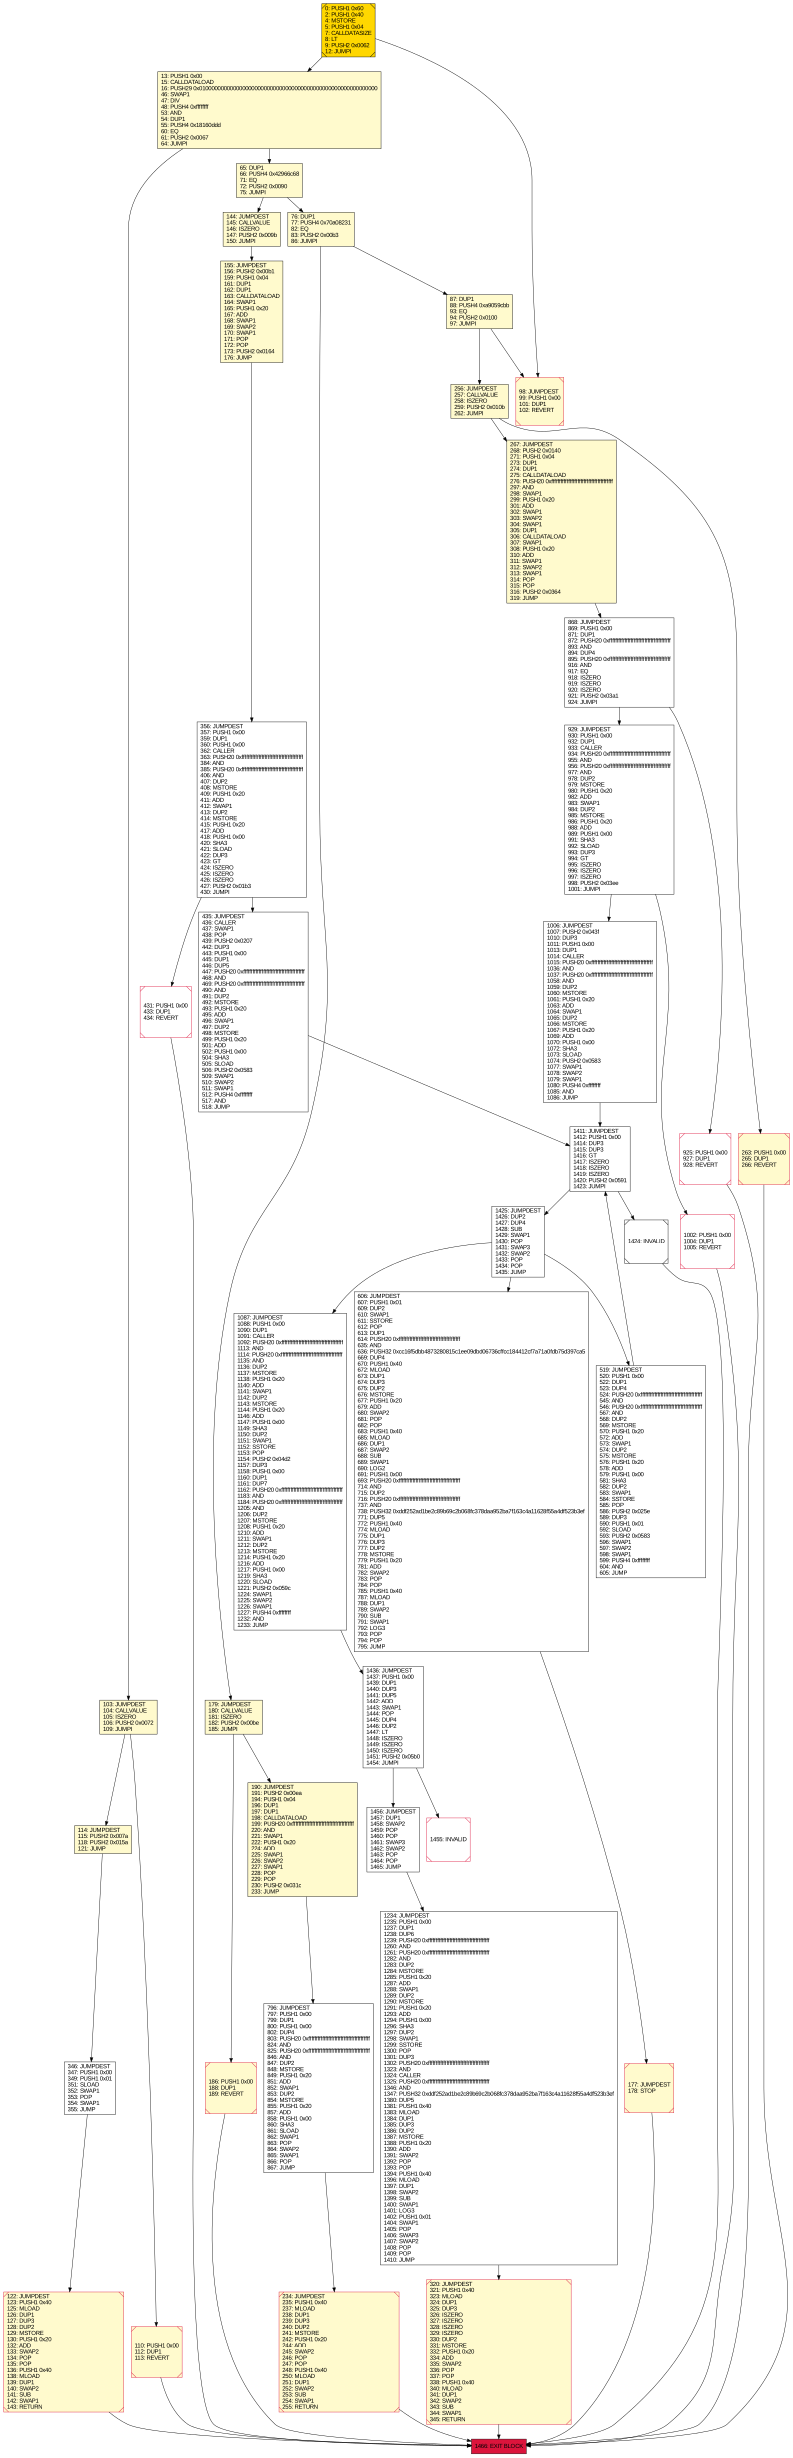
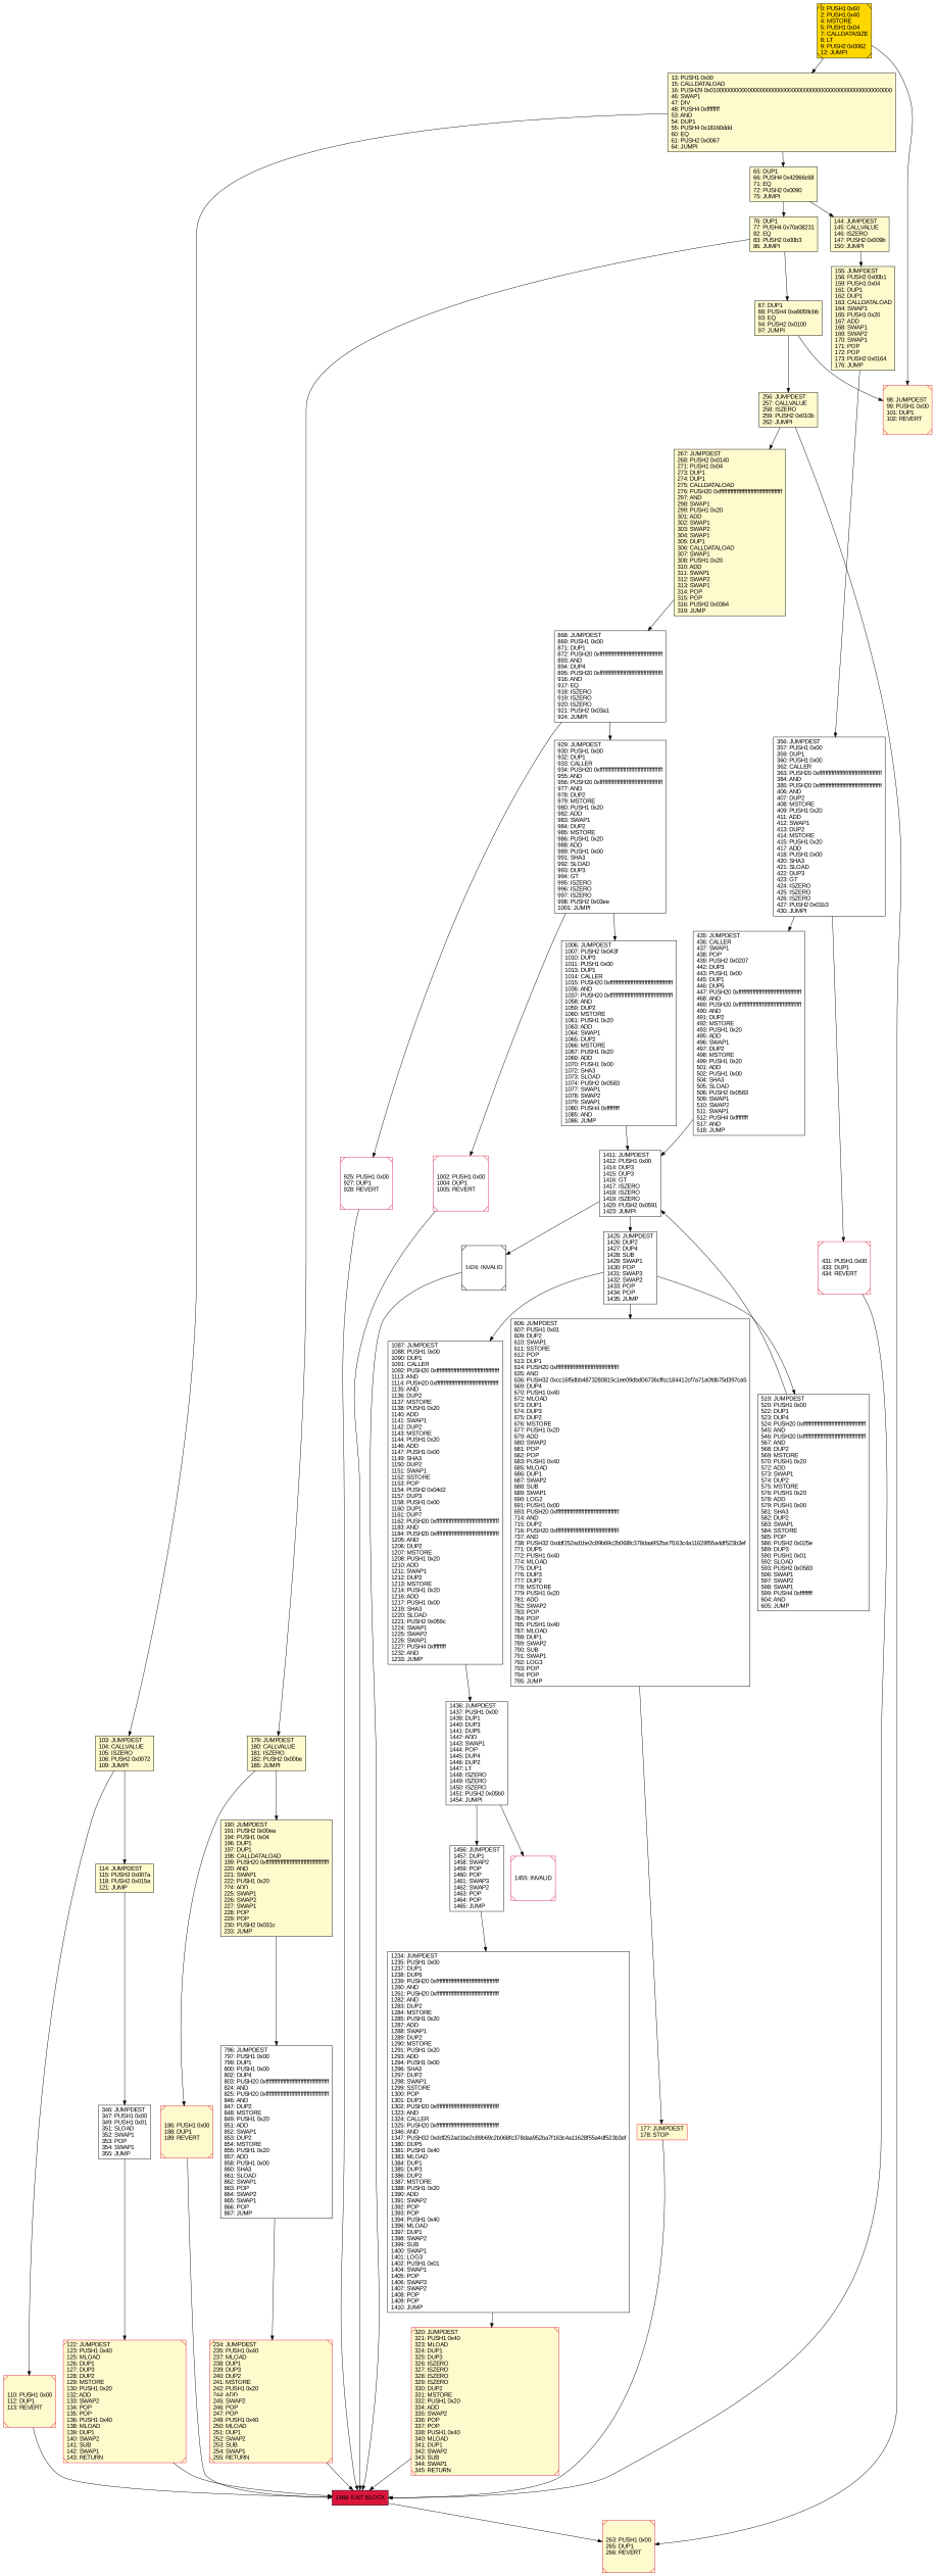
  digraph {
    rankdir=UD
    node [color=black fillcolor=white fontcolor=black fontname=arial shape=box style=filled]
    n1 [label="1436: JUMPDEST\l1437: PUSH1 0x00\l1439: DUP1\l1440: DUP3\l1441: DUP5\l1442: ADD\l1443: SWAP1\l1444: POP\l1445: DUP4\l1446: DUP2\l1447: LT\l1448: ISZERO\l1449: ISZERO\l1450: ISZERO\l1451: PUSH2 0x05b0\l1454: JUMPI\l"]
    n2 [color=crimson label="1455: INVALID\l" shape=Msquare]
    n3 [label="1456: JUMPDEST\l1457: DUP1\l1458: SWAP2\l1459: POP\l1460: POP\l1461: SWAP3\l1462: SWAP2\l1463: POP\l1464: POP\l1465: JUMP\l"]
    n4 [label="1234: JUMPDEST\l1235: PUSH1 0x00\l1237: DUP1\l1238: DUP6\l1239: PUSH20 0xffffffffffffffffffffffffffffffffffffffff\l1260: AND\l1261: PUSH20 0xffffffffffffffffffffffffffffffffffffffff\l1282: AND\l1283: DUP2\l1284: MSTORE\l1285: PUSH1 0x20\l1287: ADD\l1288: SWAP1\l1289: DUP2\l1290: MSTORE\l1291: PUSH1 0x20\l1293: ADD\l1294: PUSH1 0x00\l1296: SHA3\l1297: DUP2\l1298: SWAP1\l1299: SSTORE\l1300: POP\l1301: DUP3\l1302: PUSH20 0xffffffffffffffffffffffffffffffffffffffff\l1323: AND\l1324: CALLER\l1325: PUSH20 0xffffffffffffffffffffffffffffffffffffffff\l1346: AND\l1347: PUSH32 0xddf252ad1be2c89b69c2b068fc378daa952ba7f163c4a11628f55a4df523b3ef\l1380: DUP5\l1381: PUSH1 0x40\l1383: MLOAD\l1384: DUP1\l1385: DUP3\l1386: DUP2\l1387: MSTORE\l1388: PUSH1 0x20\l1390: ADD\l1391: SWAP2\l1392: POP\l1393: POP\l1394: PUSH1 0x40\l1396: MLOAD\l1397: DUP1\l1398: SWAP2\l1399: SUB\l1400: SWAP1\l1401: LOG3\l1402: PUSH1 0x01\l1404: SWAP1\l1405: POP\l1406: SWAP3\l1407: SWAP2\l1408: POP\l1409: POP\l1410: JUMP\l"]
    n5 [fillcolor=lemonchiffon label="13: PUSH1 0x00\l15: CALLDATALOAD\l16: PUSH29 0x0100000000000000000000000000000000000000000000000000000000\l46: SWAP1\l47: DIV\l48: PUSH4 0xffffffff\l53: AND\l54: DUP1\l55: PUSH4 0x18160ddd\l60: EQ\l61: PUSH2 0x0067\l64: JUMPI\l"]
    n6 [fillcolor=lemonchiffon label="65: DUP1\l66: PUSH4 0x42966c68\l71: EQ\l72: PUSH2 0x0090\l75: JUMPI\l"]
    n7 [fillcolor=lemonchiffon label="103: JUMPDEST\l104: CALLVALUE\l105: ISZERO\l106: PUSH2 0x0072\l109: JUMPI\l"]
    n8 [fillcolor=lemonchiffon label="76: DUP1\l77: PUSH4 0x70a08231\l82: EQ\l83: PUSH2 0x00b3\l86: JUMPI\l"]
    n9 [fillcolor=lemonchiffon label="144: JUMPDEST\l145: CALLVALUE\l146: ISZERO\l147: PUSH2 0x009b\l150: JUMPI\l"]
    n10 [color=crimson fillcolor=lemonchiffon label="110: PUSH1 0x00\l112: DUP1\l113: REVERT\l" shape=Msquare]
    n11 [fillcolor=lemonchiffon label="114: JUMPDEST\l115: PUSH2 0x007a\l118: PUSH2 0x015a\l121: JUMP\l"]
    n12 [label="796: JUMPDEST\l797: PUSH1 0x00\l799: DUP1\l800: PUSH1 0x00\l802: DUP4\l803: PUSH20 0xffffffffffffffffffffffffffffffffffffffff\l824: AND\l825: PUSH20 0xffffffffffffffffffffffffffffffffffffffff\l846: AND\l847: DUP2\l848: MSTORE\l849: PUSH1 0x20\l851: ADD\l852: SWAP1\l853: DUP2\l854: MSTORE\l855: PUSH1 0x20\l857: ADD\l858: PUSH1 0x00\l860: SHA3\l861: SLOAD\l862: SWAP1\l863: POP\l864: SWAP2\l865: SWAP1\l866: POP\l867: JUMP\l"]
    n13 [color=crimson fillcolor=lemonchiffon label="234: JUMPDEST\l235: PUSH1 0x40\l237: MLOAD\l238: DUP1\l239: DUP3\l240: DUP2\l241: MSTORE\l242: PUSH1 0x20\l244: ADD\l245: SWAP2\l246: POP\l247: POP\l248: PUSH1 0x40\l250: MLOAD\l251: DUP1\l252: SWAP2\l253: SUB\l254: SWAP1\l255: RETURN\l" shape=Msquare]
    n14 [fillcolor=crimson label="1466: EXIT BLOCK\l"]
    n15 [fillcolor=lemonchiffon label="87: DUP1\l88: PUSH4 0xa9059cbb\l93: EQ\l94: PUSH2 0x0100\l97: JUMPI\l"]
    n16 [fillcolor=lemonchiffon label="179: JUMPDEST\l180: CALLVALUE\l181: ISZERO\l182: PUSH2 0x00be\l185: JUMPI\l"]
    n17 [fillcolor=lemonchiffon label="256: JUMPDEST\l257: CALLVALUE\l258: ISZERO\l259: PUSH2 0x010b\l262: JUMPI\l"]
    n18 [color=crimson fillcolor=lemonchiffon label="98: JUMPDEST\l99: PUSH1 0x00\l101: DUP1\l102: REVERT\l" shape=Msquare]
    n19 [color=crimson fillcolor=lemonchiffon label="186: PUSH1 0x00\l188: DUP1\l189: REVERT\l" shape=Msquare]
    n20 [fillcolor=lemonchiffon label="190: JUMPDEST\l191: PUSH2 0x00ea\l194: PUSH1 0x04\l196: DUP1\l197: DUP1\l198: CALLDATALOAD\l199: PUSH20 0xffffffffffffffffffffffffffffffffffffffff\l220: AND\l221: SWAP1\l222: PUSH1 0x20\l224: ADD\l225: SWAP1\l226: SWAP2\l227: SWAP1\l228: POP\l229: POP\l230: PUSH2 0x031c\l233: JUMP\l"]
    n21 [color=crimson fillcolor=lemonchiffon label="122: JUMPDEST\l123: PUSH1 0x40\l125: MLOAD\l126: DUP1\l127: DUP3\l128: DUP2\l129: MSTORE\l130: PUSH1 0x20\l132: ADD\l133: SWAP2\l134: POP\l135: POP\l136: PUSH1 0x40\l138: MLOAD\l139: DUP1\l140: SWAP2\l141: SUB\l142: SWAP1\l143: RETURN\l" shape=Msquare]
    n22 [fillcolor=lemonchiffon label="267: JUMPDEST\l268: PUSH2 0x0140\l271: PUSH1 0x04\l273: DUP1\l274: DUP1\l275: CALLDATALOAD\l276: PUSH20 0xffffffffffffffffffffffffffffffffffffffff\l297: AND\l298: SWAP1\l299: PUSH1 0x20\l301: ADD\l302: SWAP1\l303: SWAP2\l304: SWAP1\l305: DUP1\l306: CALLDATALOAD\l307: SWAP1\l308: PUSH1 0x20\l310: ADD\l311: SWAP1\l312: SWAP2\l313: SWAP1\l314: POP\l315: POP\l316: PUSH2 0x0364\l319: JUMP\l"]
    n23 [label="868: JUMPDEST\l869: PUSH1 0x00\l871: DUP1\l872: PUSH20 0xffffffffffffffffffffffffffffffffffffffff\l893: AND\l894: DUP4\l895: PUSH20 0xffffffffffffffffffffffffffffffffffffffff\l916: AND\l917: EQ\l918: ISZERO\l919: ISZERO\l920: ISZERO\l921: PUSH2 0x03a1\l924: JUMPI\l"]
    n24 [label="929: JUMPDEST\l930: PUSH1 0x00\l932: DUP1\l933: CALLER\l934: PUSH20 0xffffffffffffffffffffffffffffffffffffffff\l955: AND\l956: PUSH20 0xffffffffffffffffffffffffffffffffffffffff\l977: AND\l978: DUP2\l979: MSTORE\l980: PUSH1 0x20\l982: ADD\l983: SWAP1\l984: DUP2\l985: MSTORE\l986: PUSH1 0x20\l988: ADD\l989: PUSH1 0x00\l991: SHA3\l992: SLOAD\l993: DUP3\l994: GT\l995: ISZERO\l996: ISZERO\l997: ISZERO\l998: PUSH2 0x03ee\l1001: JUMPI\l"]
    n25 [color=crimson label="925: PUSH1 0x00\l927: DUP1\l928: REVERT\l" shape=Msquare]
    n26 [color=crimson fillcolor=lemonchiffon label="263: PUSH1 0x00\l265: DUP1\l266: REVERT\l" shape=Msquare]
    n27 [color=crimson label="1002: PUSH1 0x00\l1004: DUP1\l1005: REVERT\l" shape=Msquare]
    n28 [color=crimson fillcolor=lemonchiffon label="320: JUMPDEST\l321: PUSH1 0x40\l323: MLOAD\l324: DUP1\l325: DUP3\l326: ISZERO\l327: ISZERO\l328: ISZERO\l329: ISZERO\l330: DUP2\l331: MSTORE\l332: PUSH1 0x20\l334: ADD\l335: SWAP2\l336: POP\l337: POP\l338: PUSH1 0x40\l340: MLOAD\l341: DUP1\l342: SWAP2\l343: SUB\l344: SWAP1\l345: RETURN\l" shape=Msquare]
    n29 [label="346: JUMPDEST\l347: PUSH1 0x00\l349: PUSH1 0x01\l351: SLOAD\l352: SWAP1\l353: POP\l354: SWAP1\l355: JUMP\l"]
    n30 [color=crimson label="431: PUSH1 0x00\l433: DUP1\l434: REVERT\l" shape=Msquare]
    n31 [label="519: JUMPDEST\l520: PUSH1 0x00\l522: DUP1\l523: DUP4\l524: PUSH20 0xffffffffffffffffffffffffffffffffffffffff\l545: AND\l546: PUSH20 0xffffffffffffffffffffffffffffffffffffffff\l567: AND\l568: DUP2\l569: MSTORE\l570: PUSH1 0x20\l572: ADD\l573: SWAP1\l574: DUP2\l575: MSTORE\l576: PUSH1 0x20\l578: ADD\l579: PUSH1 0x00\l581: SHA3\l582: DUP2\l583: SWAP1\l584: SSTORE\l585: POP\l586: PUSH2 0x025e\l589: DUP3\l590: PUSH1 0x01\l592: SLOAD\l593: PUSH2 0x0583\l596: SWAP1\l597: SWAP2\l598: SWAP1\l599: PUSH4 0xffffffff\l604: AND\l605: JUMP\l"]
    n32 [label="1411: JUMPDEST\l1412: PUSH1 0x00\l1414: DUP3\l1415: DUP3\l1416: GT\l1417: ISZERO\l1418: ISZERO\l1419: ISZERO\l1420: PUSH2 0x0591\l1423: JUMPI\l"]
    n33 [label="1425: JUMPDEST\l1426: DUP2\l1427: DUP4\l1428: SUB\l1429: SWAP1\l1430: POP\l1431: SWAP3\l1432: SWAP2\l1433: POP\l1434: POP\l1435: JUMP\l"]
    n34 [label="1424: INVALID\l" shape=Msquare]
    n35 [fillcolor=gold label="0: PUSH1 0x60\l2: PUSH1 0x40\l4: MSTORE\l5: PUSH1 0x04\l7: CALLDATASIZE\l8: LT\l9: PUSH2 0x0062\l12: JUMPI\l" shape=Msquare]
    n36 [fillcolor=lemonchiffon label="155: JUMPDEST\l156: PUSH2 0x00b1\l159: PUSH1 0x04\l161: DUP1\l162: DUP1\l163: CALLDATALOAD\l164: SWAP1\l165: PUSH1 0x20\l167: ADD\l168: SWAP1\l169: SWAP2\l170: SWAP1\l171: POP\l172: POP\l173: PUSH2 0x0164\l176: JUMP\l"]
-   n37 [color=crimson fillcolor=lemonchiffon label="177: JUMPDEST\l178: STOP\l" shape=Msquare]
+   n37 [color=crimson fillcolor=lemonchiffon label="177: JUMPDEST\l178: STOP\l"]
    n38 [label="435: JUMPDEST\l436: CALLER\l437: SWAP1\l438: POP\l439: PUSH2 0x0207\l442: DUP3\l443: PUSH1 0x00\l445: DUP1\l446: DUP5\l447: PUSH20 0xffffffffffffffffffffffffffffffffffffffff\l468: AND\l469: PUSH20 0xffffffffffffffffffffffffffffffffffffffff\l490: AND\l491: DUP2\l492: MSTORE\l493: PUSH1 0x20\l495: ADD\l496: SWAP1\l497: DUP2\l498: MSTORE\l499: PUSH1 0x20\l501: ADD\l502: PUSH1 0x00\l504: SHA3\l505: SLOAD\l506: PUSH2 0x0583\l509: SWAP1\l510: SWAP2\l511: SWAP1\l512: PUSH4 0xffffffff\l517: AND\l518: JUMP\l"]
    n39 [label="606: JUMPDEST\l607: PUSH1 0x01\l609: DUP2\l610: SWAP1\l611: SSTORE\l612: POP\l613: DUP1\l614: PUSH20 0xffffffffffffffffffffffffffffffffffffffff\l635: AND\l636: PUSH32 0xcc16f5dbb4873280815c1ee09dbd06736cffcc184412cf7a71a0fdb75d397ca5\l669: DUP4\l670: PUSH1 0x40\l672: MLOAD\l673: DUP1\l674: DUP3\l675: DUP2\l676: MSTORE\l677: PUSH1 0x20\l679: ADD\l680: SWAP2\l681: POP\l682: POP\l683: PUSH1 0x40\l685: MLOAD\l686: DUP1\l687: SWAP2\l688: SUB\l689: SWAP1\l690: LOG2\l691: PUSH1 0x00\l693: PUSH20 0xffffffffffffffffffffffffffffffffffffffff\l714: AND\l715: DUP2\l716: PUSH20 0xffffffffffffffffffffffffffffffffffffffff\l737: AND\l738: PUSH32 0xddf252ad1be2c89b69c2b068fc378daa952ba7f163c4a11628f55a4df523b3ef\l771: DUP5\l772: PUSH1 0x40\l774: MLOAD\l775: DUP1\l776: DUP3\l777: DUP2\l778: MSTORE\l779: PUSH1 0x20\l781: ADD\l782: SWAP2\l783: POP\l784: POP\l785: PUSH1 0x40\l787: MLOAD\l788: DUP1\l789: SWAP2\l790: SUB\l791: SWAP1\l792: LOG3\l793: POP\l794: POP\l795: JUMP\l"]
    n40 [label="1087: JUMPDEST\l1088: PUSH1 0x00\l1090: DUP1\l1091: CALLER\l1092: PUSH20 0xffffffffffffffffffffffffffffffffffffffff\l1113: AND\l1114: PUSH20 0xffffffffffffffffffffffffffffffffffffffff\l1135: AND\l1136: DUP2\l1137: MSTORE\l1138: PUSH1 0x20\l1140: ADD\l1141: SWAP1\l1142: DUP2\l1143: MSTORE\l1144: PUSH1 0x20\l1146: ADD\l1147: PUSH1 0x00\l1149: SHA3\l1150: DUP2\l1151: SWAP1\l1152: SSTORE\l1153: POP\l1154: PUSH2 0x04d2\l1157: DUP3\l1158: PUSH1 0x00\l1160: DUP1\l1161: DUP7\l1162: PUSH20 0xffffffffffffffffffffffffffffffffffffffff\l1183: AND\l1184: PUSH20 0xffffffffffffffffffffffffffffffffffffffff\l1205: AND\l1206: DUP2\l1207: MSTORE\l1208: PUSH1 0x20\l1210: ADD\l1211: SWAP1\l1212: DUP2\l1213: MSTORE\l1214: PUSH1 0x20\l1216: ADD\l1217: PUSH1 0x00\l1219: SHA3\l1220: SLOAD\l1221: PUSH2 0x059c\l1224: SWAP1\l1225: SWAP2\l1226: SWAP1\l1227: PUSH4 0xffffffff\l1232: AND\l1233: JUMP\l"]
    n41 [label="356: JUMPDEST\l357: PUSH1 0x00\l359: DUP1\l360: PUSH1 0x00\l362: CALLER\l363: PUSH20 0xffffffffffffffffffffffffffffffffffffffff\l384: AND\l385: PUSH20 0xffffffffffffffffffffffffffffffffffffffff\l406: AND\l407: DUP2\l408: MSTORE\l409: PUSH1 0x20\l411: ADD\l412: SWAP1\l413: DUP2\l414: MSTORE\l415: PUSH1 0x20\l417: ADD\l418: PUSH1 0x00\l420: SHA3\l421: SLOAD\l422: DUP3\l423: GT\l424: ISZERO\l425: ISZERO\l426: ISZERO\l427: PUSH2 0x01b3\l430: JUMPI\l"]
    n42 [label="1006: JUMPDEST\l1007: PUSH2 0x043f\l1010: DUP3\l1011: PUSH1 0x00\l1013: DUP1\l1014: CALLER\l1015: PUSH20 0xffffffffffffffffffffffffffffffffffffffff\l1036: AND\l1037: PUSH20 0xffffffffffffffffffffffffffffffffffffffff\l1058: AND\l1059: DUP2\l1060: MSTORE\l1061: PUSH1 0x20\l1063: ADD\l1064: SWAP1\l1065: DUP2\l1066: MSTORE\l1067: PUSH1 0x20\l1069: ADD\l1070: PUSH1 0x00\l1072: SHA3\l1073: SLOAD\l1074: PUSH2 0x0583\l1077: SWAP1\l1078: SWAP2\l1079: SWAP1\l1080: PUSH4 0xffffffff\l1085: AND\l1086: JUMP\l"]
    n1 -> n2
    n1 -> n3
    n3 -> n4
    n4 -> n28
    n5 -> n6
    n5 -> n7
    n6 -> n8
    n6 -> n9
    n7 -> n10
    n7 -> n11
    n8 -> n15
    n8 -> n16
    n9 -> n36
    n10 -> n14
    n11 -> n29
    n12 -> n13
    n13 -> n14
    n15 -> n17
    n15 -> n18
    n16 -> n19
    n16 -> n20
    n17 -> n22
    n17 -> n26
    n19 -> n14
    n20 -> n12
    n21 -> n14
    n22 -> n23
    n23 -> n24
    n23 -> n25
    n24 -> n27
    n24 -> n42
    n25 -> n14
-   n26 -> n14
+   n14 -> n26
    n27 -> n14
    n28 -> n14
    n29 -> n21
    n30 -> n14
    n31 -> n32
    n32 -> n33
    n32 -> n34
    n33 -> n31
    n33 -> n39
    n33 -> n40
    n34 -> n14
    n35 -> n5
    n35 -> n18
    n36 -> n41
    n37 -> n14
    n38 -> n32
    n39 -> n37
    n40 -> n1
    n41 -> n30
    n41 -> n38
    n42 -> n32
  }
